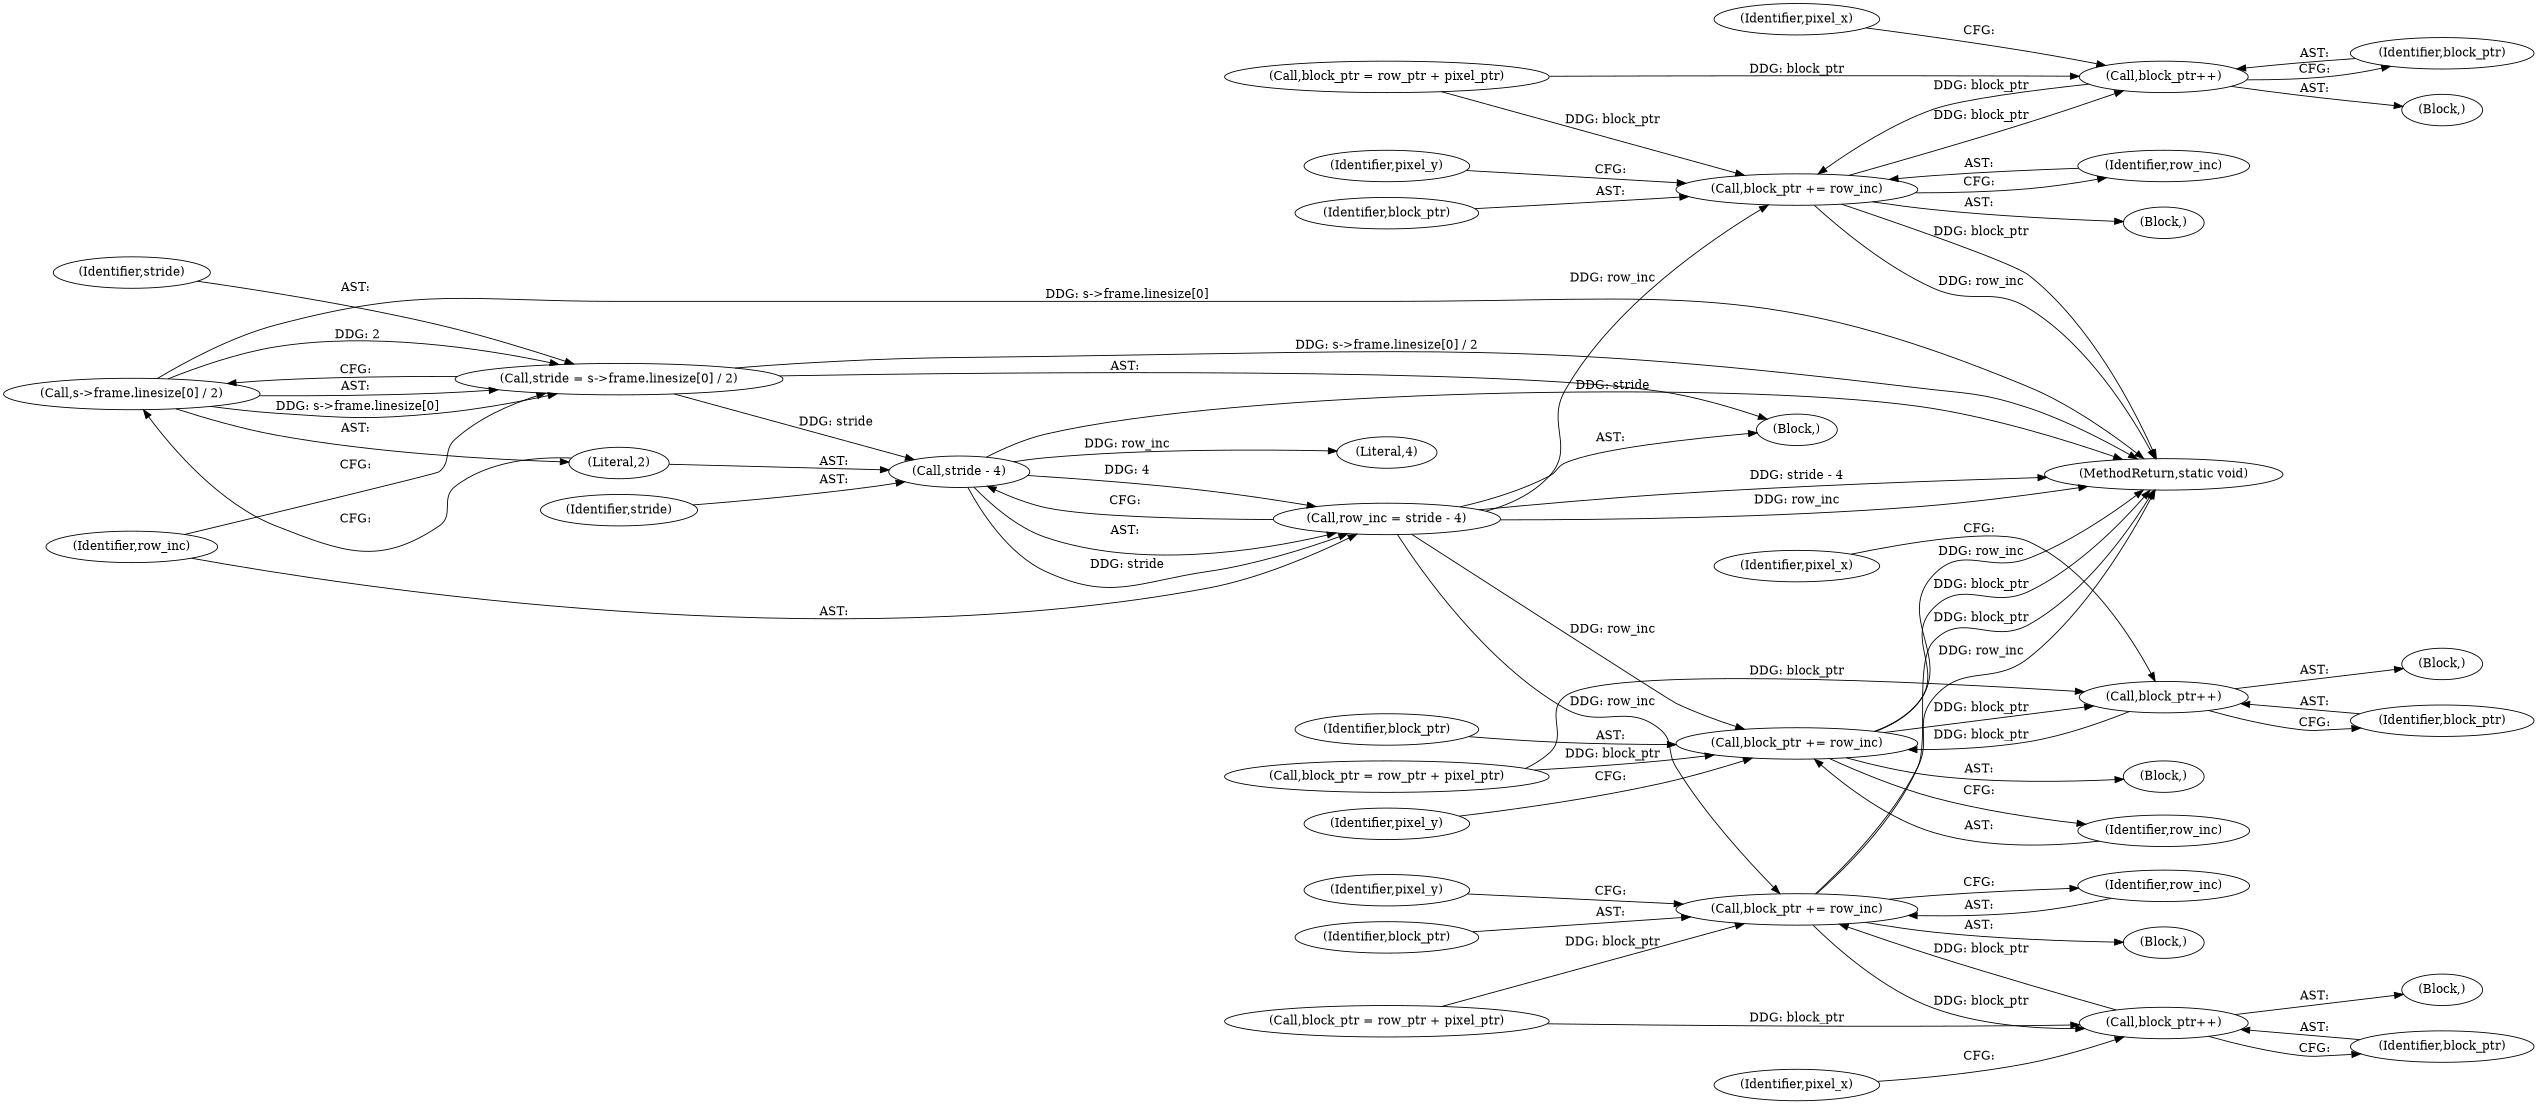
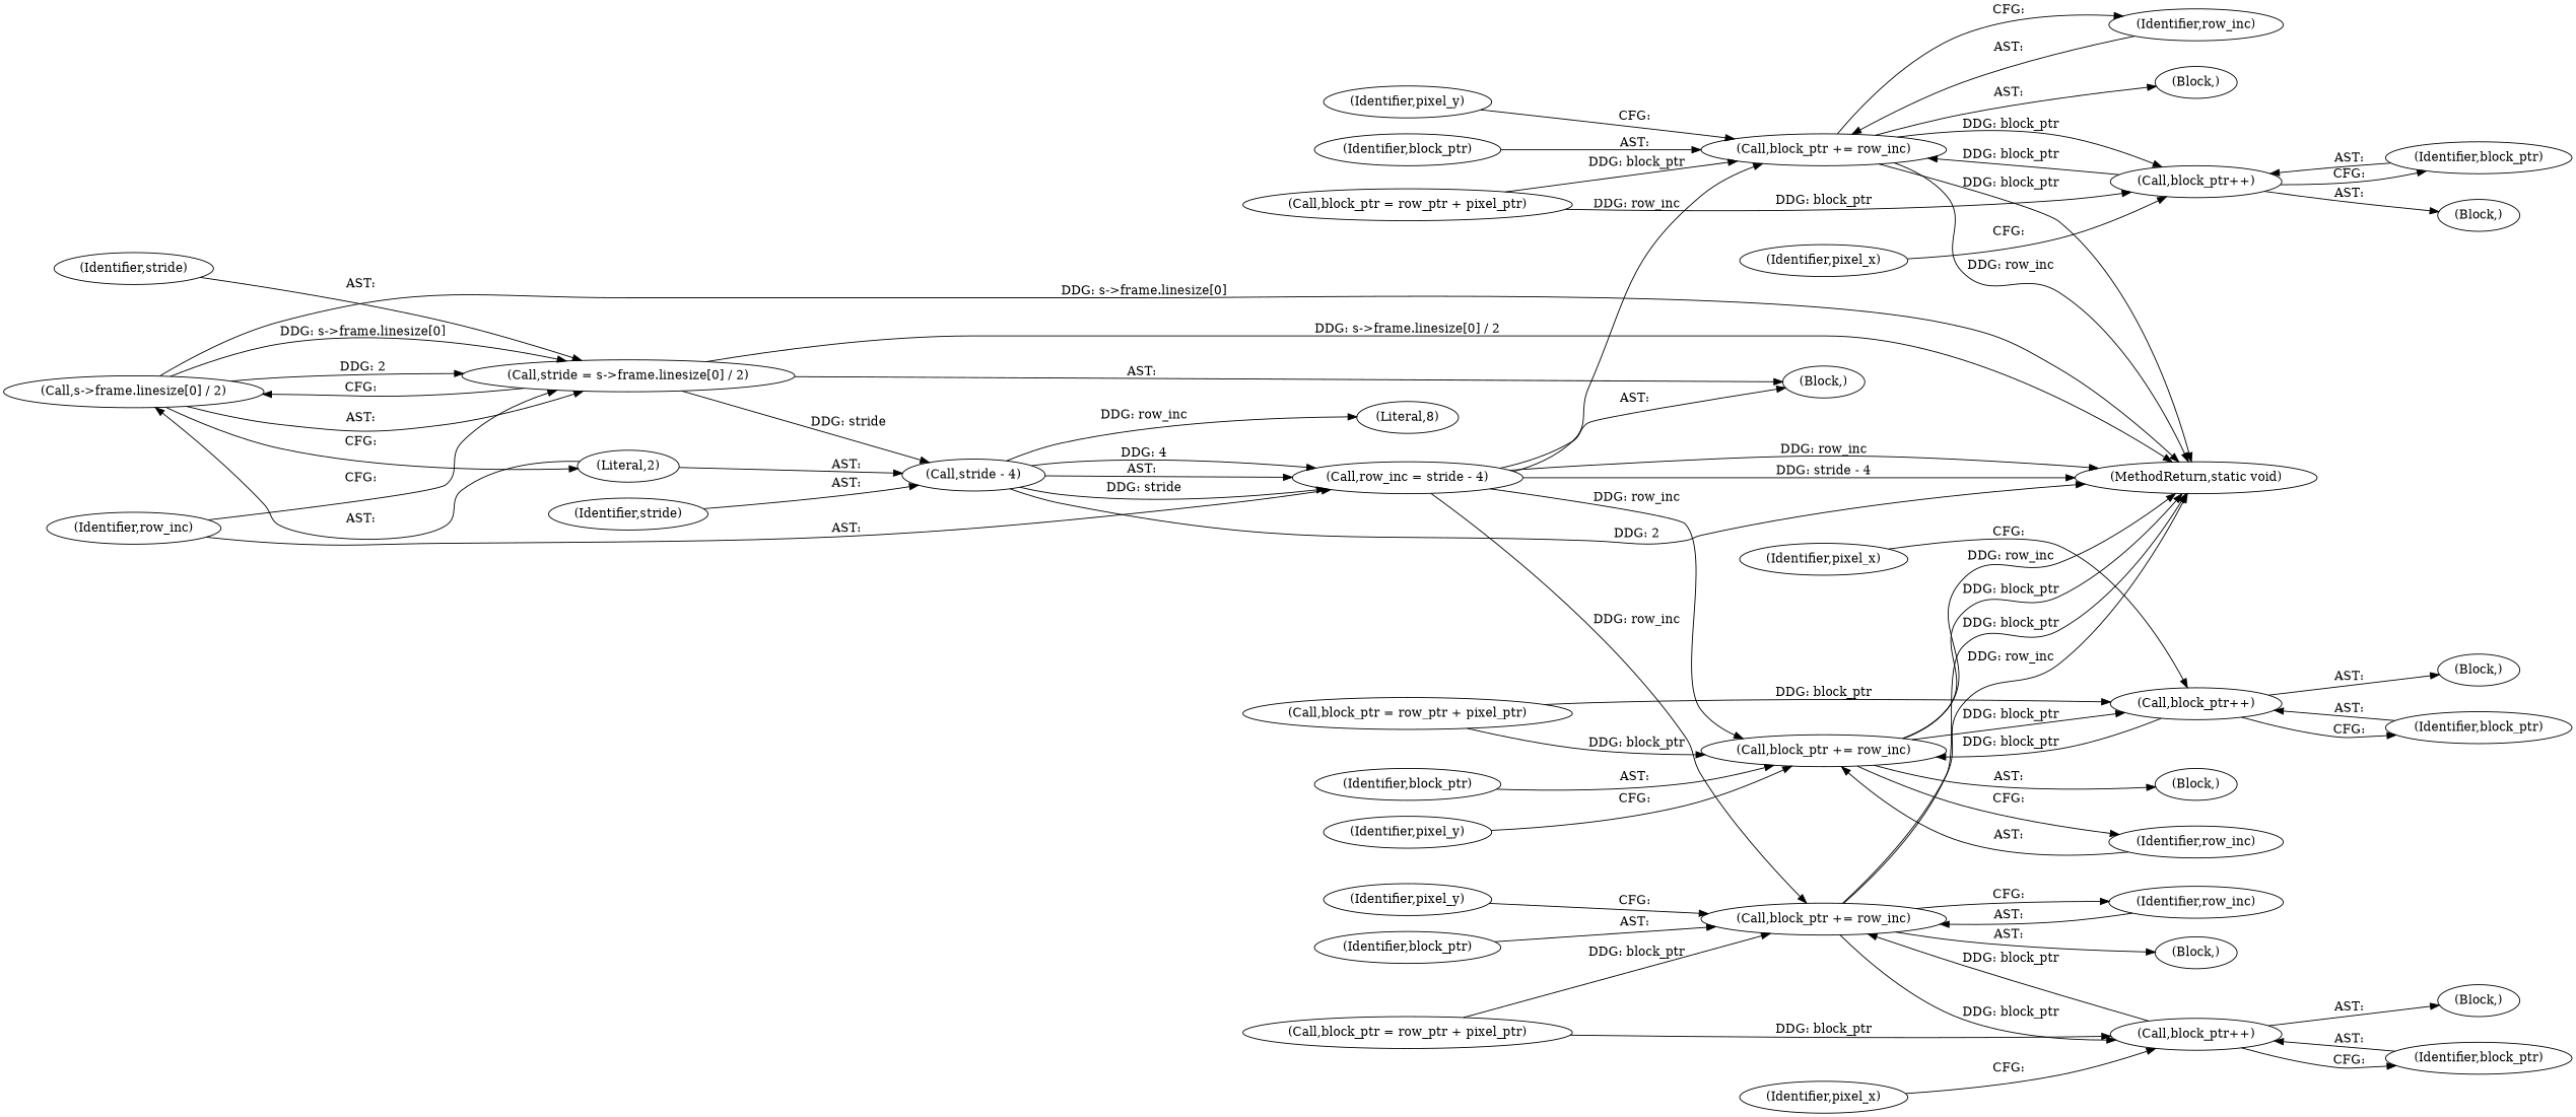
  digraph {
    rankdir=LR
    n1 [label="(Call,s->frame.linesize[0] / 2)"]
    n2 [label="(Call,stride = s->frame.linesize[0] / 2)"]
    n3 [label="(Literal,2)"]
    n4 [label="(MethodReturn,static void)"]
    n5 [label="(Call,stride - 4)"]
    n6 [label="(Block,)"]
    n7 [label="(Call,row_inc = stride - 4)"]
-   n8 [label="(Literal,4)"]
+   n8 [label="(Literal,8)"]
    n9 [label="(Call,block_ptr += row_inc)"]
    n10 [label="(Call,block_ptr += row_inc)"]
    n11 [label="(Call,block_ptr += row_inc)"]
    n12 [label="(Call,block_ptr++)"]
    n13 [label="(Block,)"]
    n14 [label="(Identifier,row_inc)"]
    n15 [label="(Call,block_ptr++)"]
    n16 [label="(Block,)"]
    n17 [label="(Identifier,row_inc)"]
    n18 [label="(Call,block_ptr++)"]
    n19 [label="(Identifier,row_inc)"]
    n20 [label="(Block,)"]
    n21 [label="(Identifier,block_ptr)"]
    n22 [label="(Block,)"]
    n23 [label="(Block,)"]
    n24 [label="(Identifier,block_ptr)"]
    n25 [label="(Block,)"]
    n26 [label="(Identifier,block_ptr)"]
    n27 [label="(Call,block_ptr = row_ptr + pixel_ptr)"]
    n28 [label="(Identifier,block_ptr)"]
    n29 [label="(Identifier,block_ptr)"]
    n30 [label="(Identifier,pixel_y)"]
    n31 [label="(Identifier,row_inc)"]
    n32 [label="(Identifier,pixel_x)"]
    n33 [label="(Identifier,block_ptr)"]
    n34 [label="(Identifier,stride)"]
    n35 [label="(Identifier,pixel_y)"]
    n36 [label="(Identifier,pixel_x)"]
    n37 [label="(Call,block_ptr = row_ptr + pixel_ptr)"]
    n38 [label="(Identifier,stride)"]
    n39 [label="(Call,block_ptr = row_ptr + pixel_ptr)"]
    n40 [label="(Identifier,pixel_x)"]
    n41 [label="(Identifier,pixel_y)"]
    n1 -> n2 [label="AST: "]
    n1 -> n2 [label="DDG: s->frame.linesize[0]"]
    n1 -> n2 [label="DDG: 2"]
-   n1 -> n3 [label="AST: "]
+   n1 -> n3 [label="CFG: "]
    n1 -> n4 [label="DDG: s->frame.linesize[0]"]
    n2 -> n1 [label="CFG: "]
    n2 -> n4 [label="DDG: s->frame.linesize[0] / 2"]
    n2 -> n5 [label="DDG: stride"]
    n2 -> n6 [label="AST: "]
-   n3 -> n1 [label="CFG: "]
+   n3 -> n1 [label="AST: "]
    n3 -> n5 [label="AST: "]
-   n5 -> n4 [label="DDG: stride"]
+   n5 -> n4 [label="DDG: 2"]
    n5 -> n7 [label="AST: "]
    n5 -> n7 [label="DDG: stride"]
    n5 -> n7 [label="DDG: 4"]
    n5 -> n8 [label="DDG: row_inc"]
    n7 -> n4 [label="DDG: row_inc"]
    n7 -> n4 [label="DDG: stride - 4"]
-   n7 -> n5 [label="CFG: "]
    n7 -> n6 [label="AST: "]
    n7 -> n9 [label="DDG: row_inc"]
    n7 -> n10 [label="DDG: row_inc"]
    n7 -> n11 [label="DDG: row_inc"]
    n9 -> n4 [label="DDG: row_inc"]
    n9 -> n4 [label="DDG: block_ptr"]
    n9 -> n12 [label="DDG: block_ptr"]
    n9 -> n13 [label="AST: "]
    n9 -> n14 [label="CFG: "]
    n10 -> n4 [label="DDG: row_inc"]
    n10 -> n4 [label="DDG: block_ptr"]
    n10 -> n15 [label="DDG: block_ptr"]
    n10 -> n16 [label="AST: "]
    n10 -> n17 [label="CFG: "]
    n11 -> n4 [label="DDG: block_ptr"]
    n11 -> n4 [label="DDG: row_inc"]
    n11 -> n18 [label="DDG: block_ptr"]
    n11 -> n19 [label="CFG: "]
    n11 -> n20 [label="AST: "]
    n12 -> n9 [label="DDG: block_ptr"]
    n12 -> n21 [label="CFG: "]
    n12 -> n22 [label="AST: "]
    n14 -> n9 [label="AST: "]
    n15 -> n10 [label="DDG: block_ptr"]
    n15 -> n23 [label="AST: "]
    n15 -> n24 [label="CFG: "]
    n17 -> n10 [label="AST: "]
    n18 -> n11 [label="DDG: block_ptr"]
    n18 -> n25 [label="AST: "]
    n18 -> n26 [label="CFG: "]
    n19 -> n11 [label="AST: "]
    n21 -> n12 [label="AST: "]
    n24 -> n15 [label="AST: "]
    n26 -> n18 [label="AST: "]
    n27 -> n10 [label="DDG: block_ptr"]
    n27 -> n15 [label="DDG: block_ptr"]
    n28 -> n10 [label="AST: "]
    n29 -> n9 [label="AST: "]
    n30 -> n11 [label="CFG: "]
    n31 -> n2 [label="CFG: "]
    n31 -> n7 [label="AST: "]
    n32 -> n15 [label="CFG: "]
    n33 -> n11 [label="AST: "]
    n34 -> n2 [label="AST: "]
    n35 -> n9 [label="CFG: "]
    n36 -> n18 [label="CFG: "]
    n37 -> n11 [label="DDG: block_ptr"]
    n37 -> n18 [label="DDG: block_ptr"]
    n38 -> n5 [label="AST: "]
    n39 -> n9 [label="DDG: block_ptr"]
    n39 -> n12 [label="DDG: block_ptr"]
    n40 -> n12 [label="CFG: "]
    n41 -> n10 [label="CFG: "]
  }
